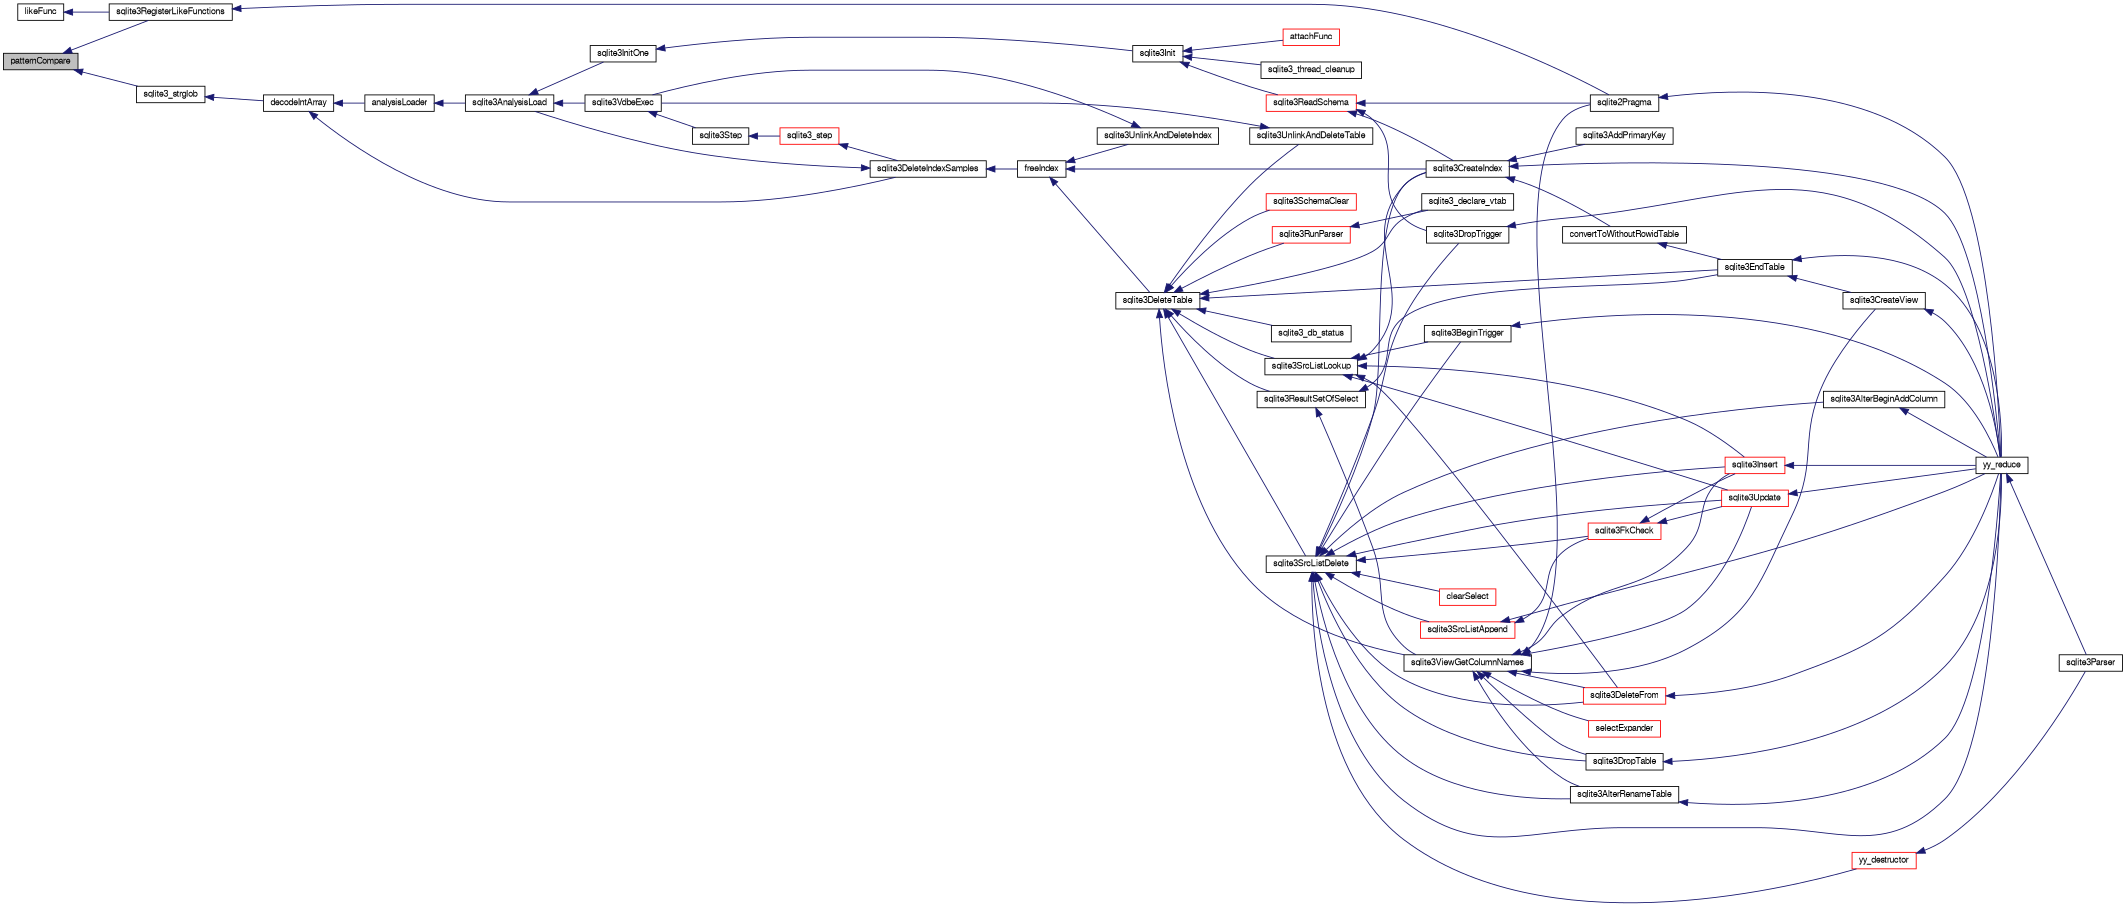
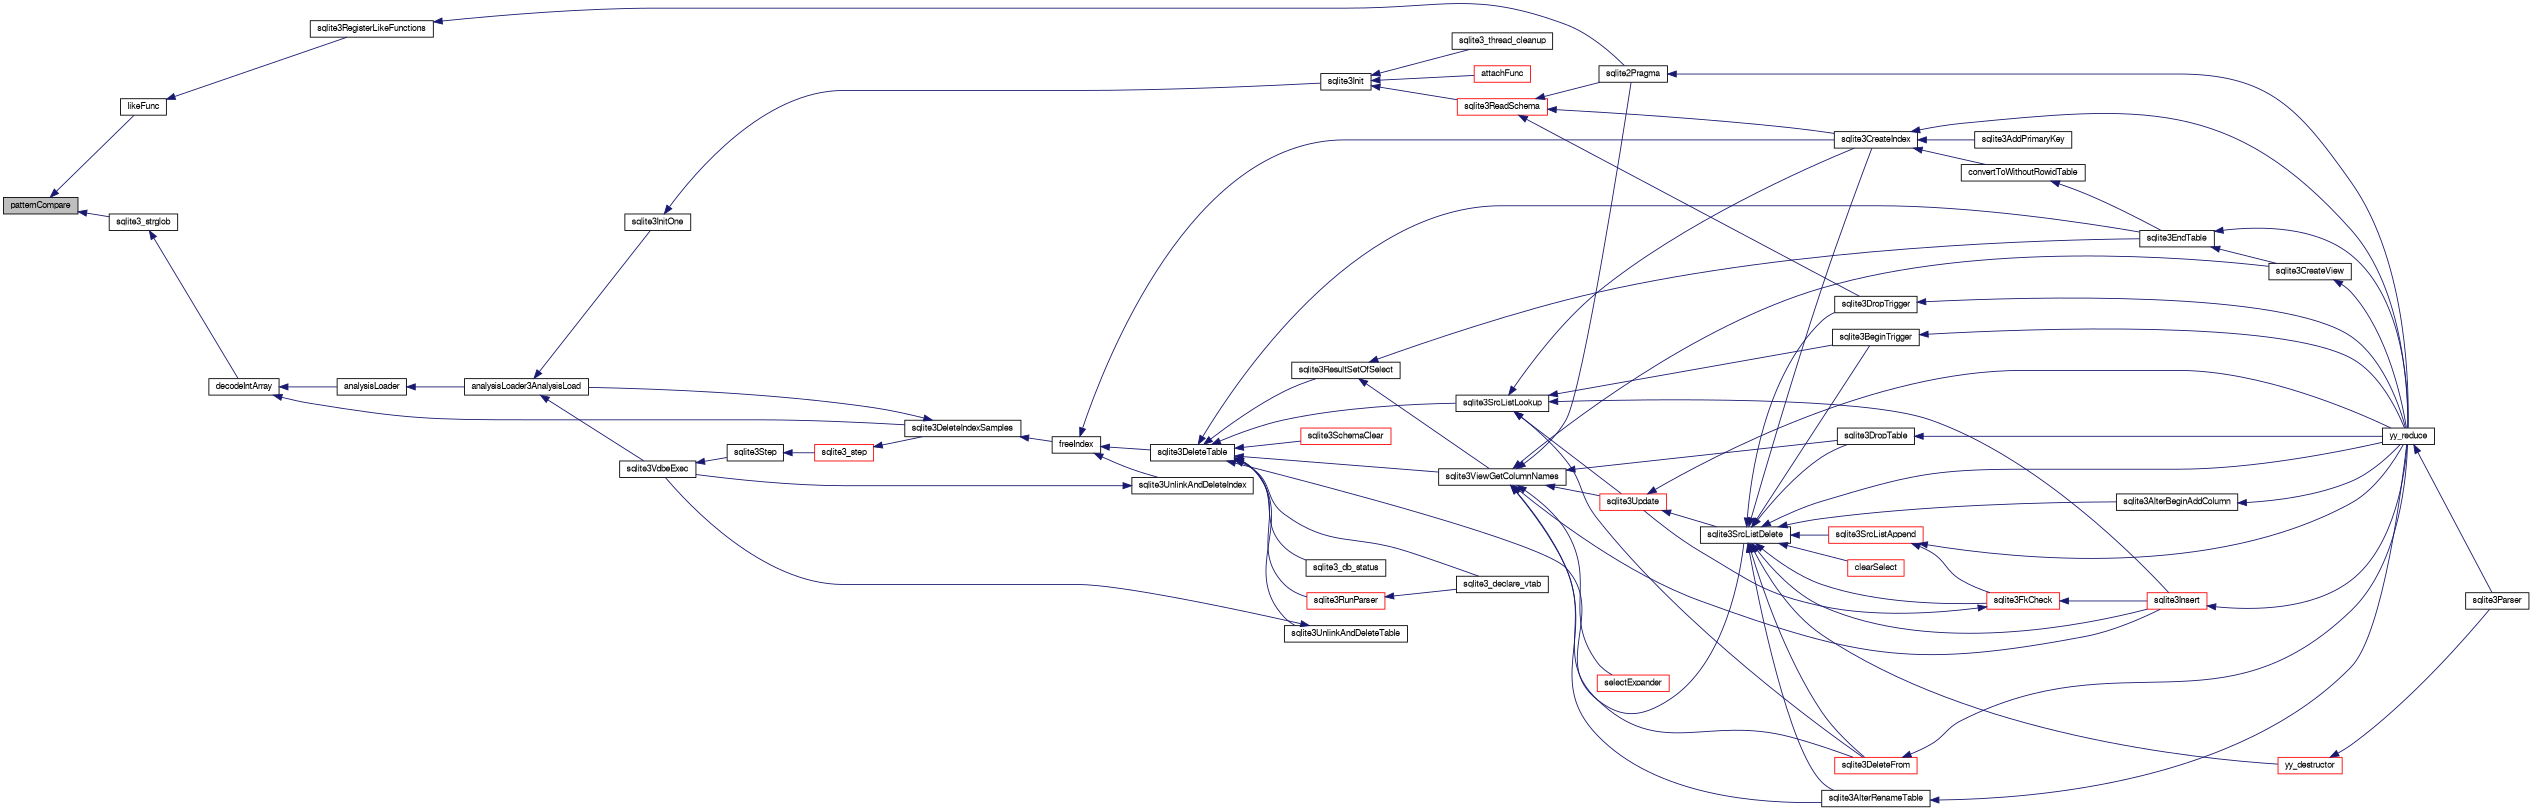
  digraph {
    rankdir=LR
    node [color=black fillcolor=white fontname=FreeSans fontsize=10 shape=record style=filled]
    edge [color=midnightblue dir=back fontname=FreeSans fontsize=10 labelfontname=FreeSans labelfontsize=10 style=solid]
    n1 [fillcolor=grey75 fontcolor=black height=0.2 label=patternCompare width=0.4]
    n2 [height=0.2 label=sqlite3_strglob width=0.4]
    n3 [height=0.2 label=likeFunc width=0.4]
    n4 [height=0.2 label=decodeIntArray width=0.4]
    n5 [height=0.2 label=sqlite3RegisterLikeFunctions width=0.4]
    n6 [height=0.2 label=analysisLoader width=0.4]
    n7 [height=0.2 label=sqlite3DeleteIndexSamples width=0.4]
-   n8 [height=0.2 label=sqlite3AnalysisLoad width=0.4]
+   n8 [height=0.2 label=analysisLoader3AnalysisLoad width=0.4]
    n9 [height=0.2 label=freeIndex width=0.4]
    n10 [height=0.2 label=sqlite3VdbeExec width=0.4]
    n11 [height=0.2 label=sqlite3InitOne width=0.4]
    n12 [height=0.2 label=sqlite3Step width=0.4]
    n13 [height=0.2 label=sqlite3Init width=0.4]
    n14 [color=red height=0.2 label=sqlite3_step width=0.4]
    n15 [height=0.2 label=sqlite3UnlinkAndDeleteIndex width=0.4]
    n16 [height=0.2 label=sqlite3DeleteTable width=0.4]
    n17 [height=0.2 label=sqlite3CreateIndex width=0.4]
    n18 [height=0.2 label=sqlite3_db_status width=0.4]
    n19 [height=0.2 label=sqlite3UnlinkAndDeleteTable width=0.4]
    n20 [height=0.2 label=sqlite3EndTable width=0.4]
    n21 [height=0.2 label=sqlite3ViewGetColumnNames width=0.4]
    n22 [height=0.2 label=sqlite3SrcListDelete width=0.4]
    n23 [color=red height=0.2 label=sqlite3SchemaClear width=0.4]
    n24 [height=0.2 label=sqlite3SrcListLookup width=0.4]
    n25 [height=0.2 label=sqlite3ResultSetOfSelect width=0.4]
    n26 [height=0.2 label=sqlite3_declare_vtab width=0.4]
    n27 [color=red height=0.2 label=sqlite3RunParser width=0.4]
    n28 [height=0.2 label=yy_reduce width=0.4]
    n29 [height=0.2 label=sqlite3AddPrimaryKey width=0.4]
    n30 [height=0.2 label=convertToWithoutRowidTable width=0.4]
    n31 [height=0.2 label=sqlite3CreateView width=0.4]
    n32 [height=0.2 label=sqlite3AlterRenameTable width=0.4]
    n33 [height=0.2 label=sqlite3DropTable width=0.4]
    n34 [color=red height=0.2 label=sqlite3DeleteFrom width=0.4]
    n35 [color=red height=0.2 label=sqlite3Insert width=0.4]
    n36 [height=0.2 label=sqlite2Pragma width=0.4]
    n37 [color=red height=0.2 label=selectExpander width=0.4]
    n38 [color=red height=0.2 label=sqlite3Update width=0.4]
    n39 [height=0.2 label=sqlite3AlterBeginAddColumn width=0.4]
    n40 [color=red height=0.2 label=sqlite3SrcListAppend width=0.4]
    n41 [color=red height=0.2 label=sqlite3FkCheck width=0.4]
    n42 [color=red height=0.2 label=clearSelect width=0.4]
    n43 [height=0.2 label=sqlite3BeginTrigger width=0.4]
    n44 [height=0.2 label=sqlite3DropTrigger width=0.4]
    n45 [color=red height=0.2 label=yy_destructor width=0.4]
    n46 [height=0.2 label=sqlite3Parser width=0.4]
    n47 [color=red height=0.2 label=attachFunc width=0.4]
    n48 [color=red height=0.2 label=sqlite3ReadSchema width=0.4]
    n49 [height=0.2 label=sqlite3_thread_cleanup width=0.4]
    n1 -> n2
-   n1 -> n5
+   n1 -> n3
    n2 -> n4
    n3 -> n5
    n4 -> n6
    n4 -> n7
    n5 -> n36
    n6 -> n8
    n7 -> n8
    n7 -> n9
    n8 -> n10
    n8 -> n11
    n9 -> n15
    n9 -> n16
    n9 -> n17
    n10 -> n12
    n11 -> n13
    n12 -> n14
    n13 -> n47
    n13 -> n48
    n13 -> n49
    n14 -> n7
    n15 -> n10
    n16 -> n18
    n16 -> n19
    n16 -> n20
    n16 -> n21
    n16 -> n22
    n16 -> n23
    n16 -> n24
    n16 -> n25
    n16 -> n26
    n16 -> n27
    n17 -> n28
    n17 -> n29
    n17 -> n30
    n19 -> n10
    n20 -> n28
    n20 -> n31
    n21 -> n31
    n21 -> n32
    n21 -> n33
    n21 -> n34
    n21 -> n35
    n21 -> n36
    n21 -> n37
    n21 -> n38
    n22 -> n17
    n22 -> n28
    n22 -> n32
    n22 -> n33
    n22 -> n34
    n22 -> n35
-   n22 -> n38
+   n38 -> n22
    n22 -> n39
    n22 -> n40
    n22 -> n41
    n22 -> n42
    n22 -> n43
    n22 -> n44
    n22 -> n45
    n24 -> n17
    n24 -> n34
    n24 -> n35
    n24 -> n38
    n24 -> n43
    n25 -> n20
    n25 -> n21
    n27 -> n26
    n28 -> n46
    n30 -> n20
    n31 -> n28
    n32 -> n28
    n33 -> n28
    n34 -> n28
    n35 -> n28
    n36 -> n28
    n38 -> n28
    n39 -> n28
    n40 -> n28
    n40 -> n41
    n41 -> n35
    n41 -> n38
    n43 -> n28
    n44 -> n28
    n45 -> n46
    n48 -> n17
    n48 -> n36
    n48 -> n44
  }
